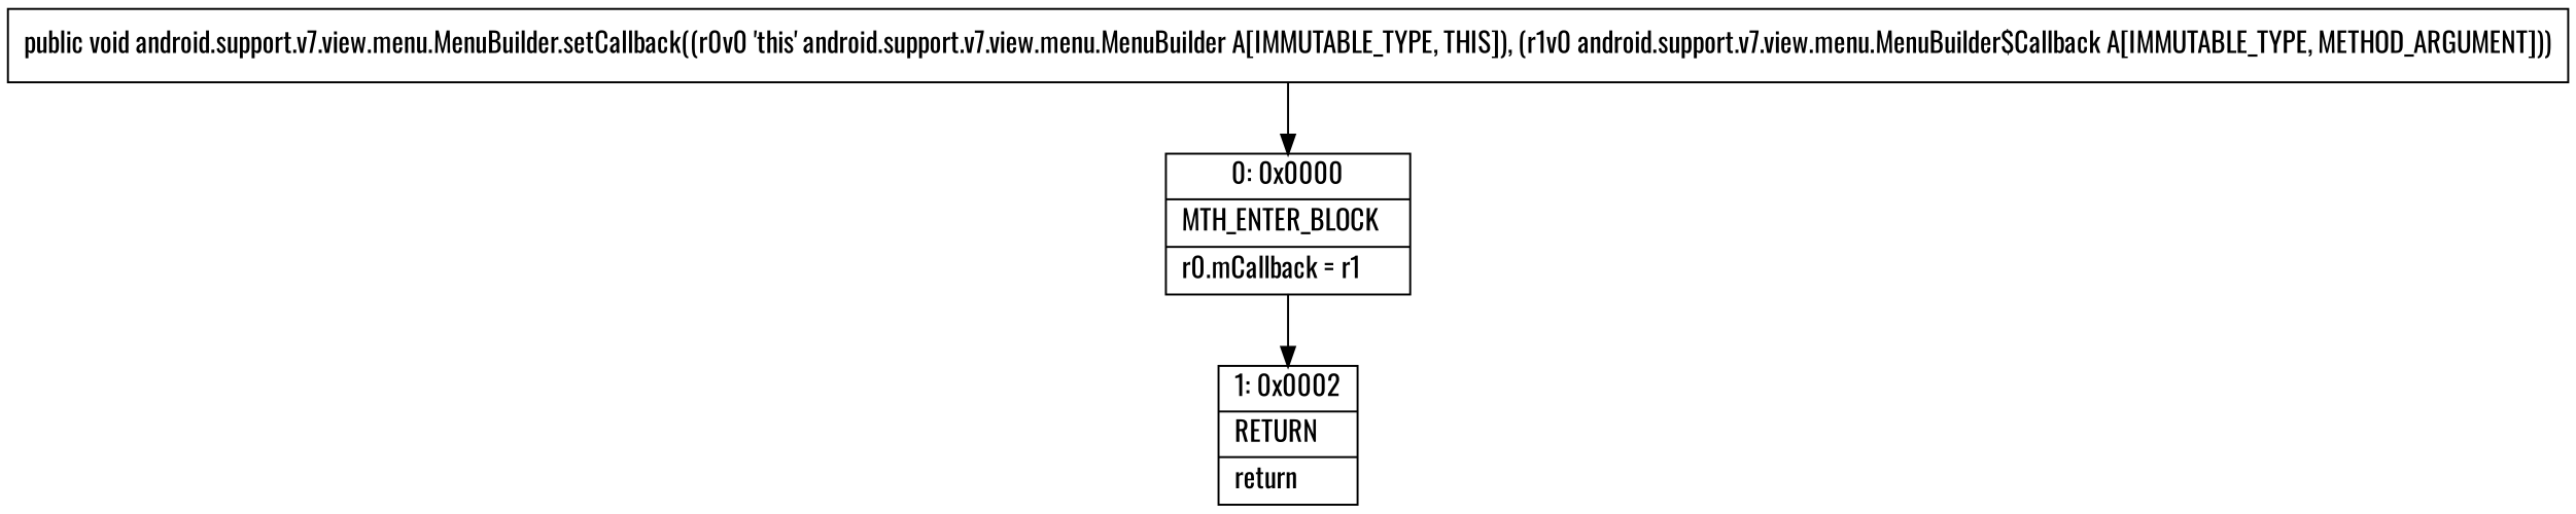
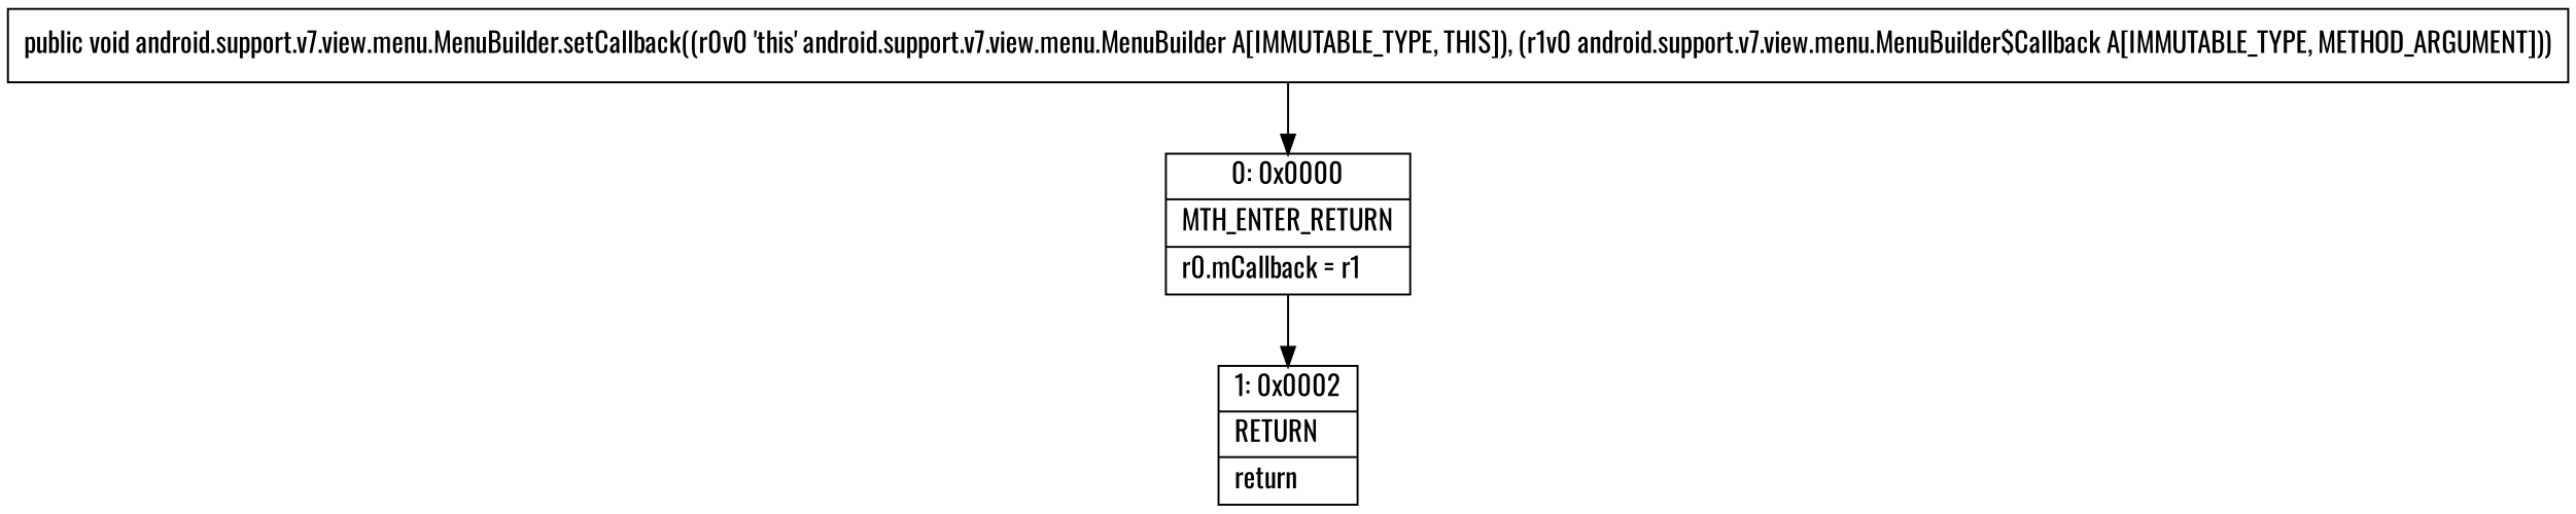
  digraph {
    fontname=Oswald
    node [shape=record fontname=Oswald]
    edge [fontname=Oswald]
-   n1 [label="{0\:\ 0x0000|MTH_ENTER_BLOCK\l|r0.mCallback = r1\l}"]
+   n1 [label="{0\:\ 0x0000|MTH_ENTER_RETURN\l|r0.mCallback = r1\l}"]
    n2 [label="{1\:\ 0x0002|RETURN\l|return\l}"]
    n3 [label="{public void android.support.v7.view.menu.MenuBuilder.setCallback((r0v0 'this' android.support.v7.view.menu.MenuBuilder A[IMMUTABLE_TYPE, THIS]), (r1v0 android.support.v7.view.menu.MenuBuilder$Callback A[IMMUTABLE_TYPE, METHOD_ARGUMENT])) }"]
    n1 -> n2
    n3 -> n1
  }
